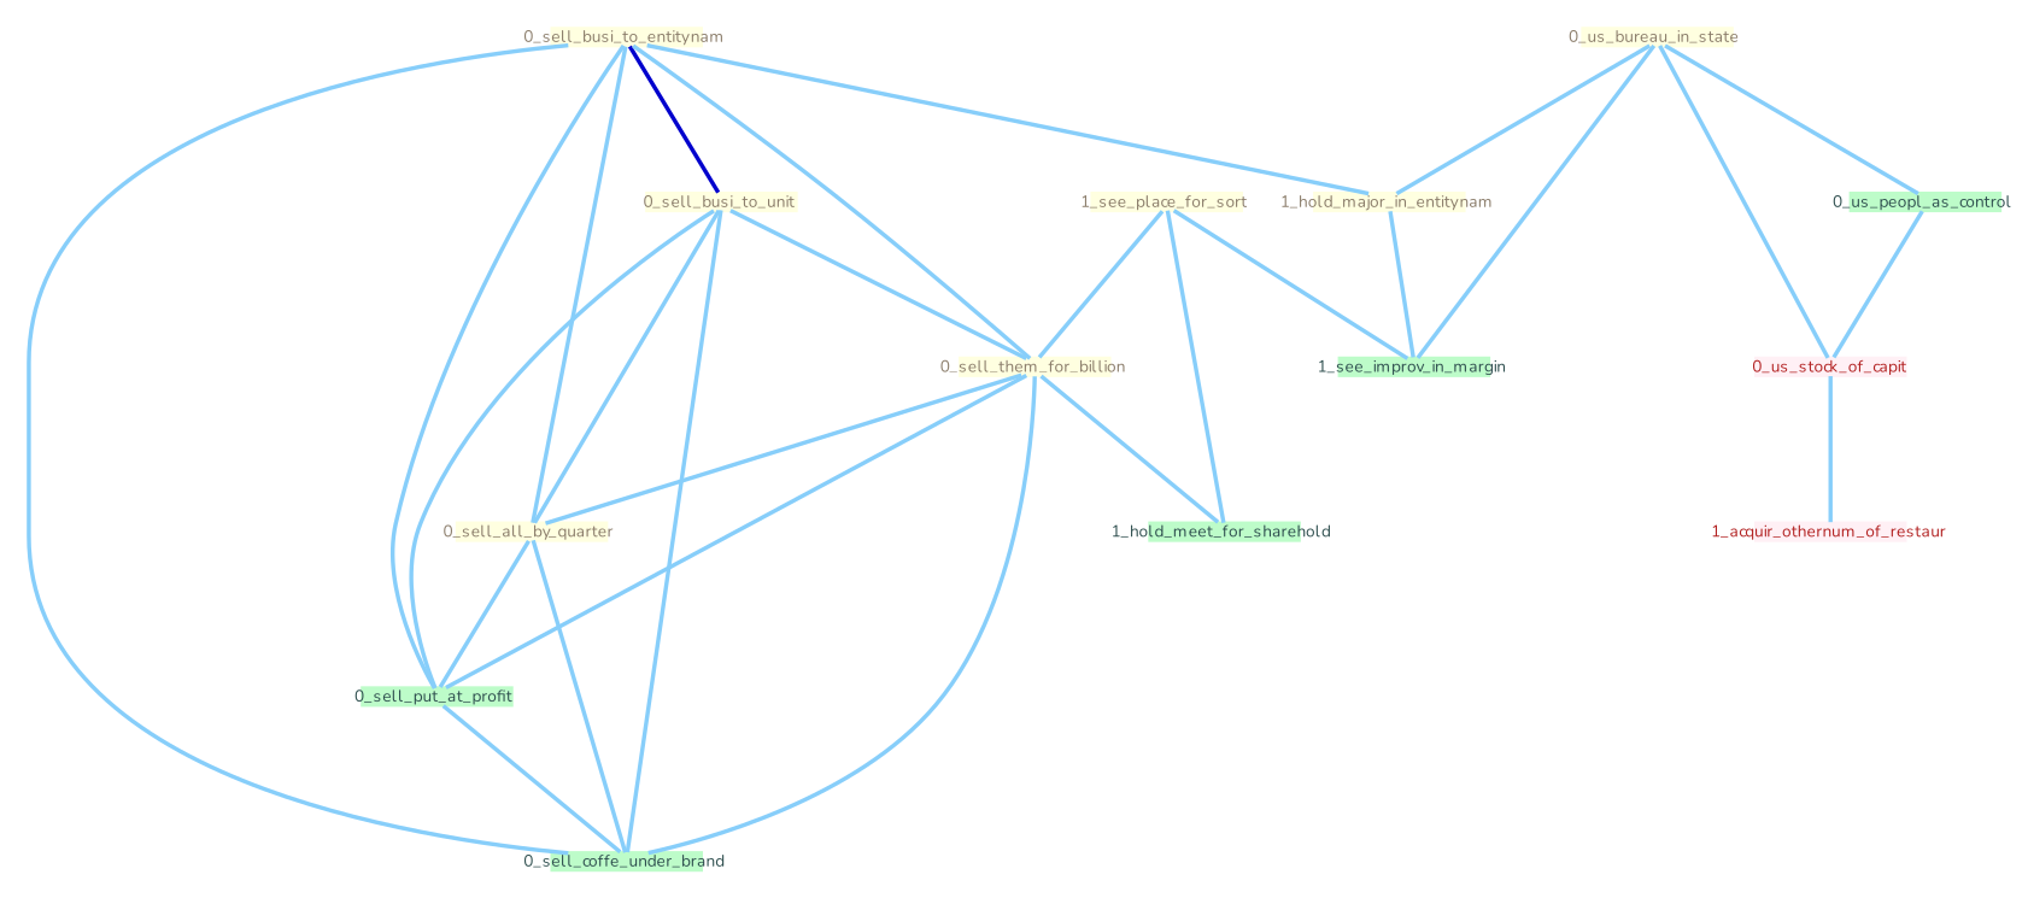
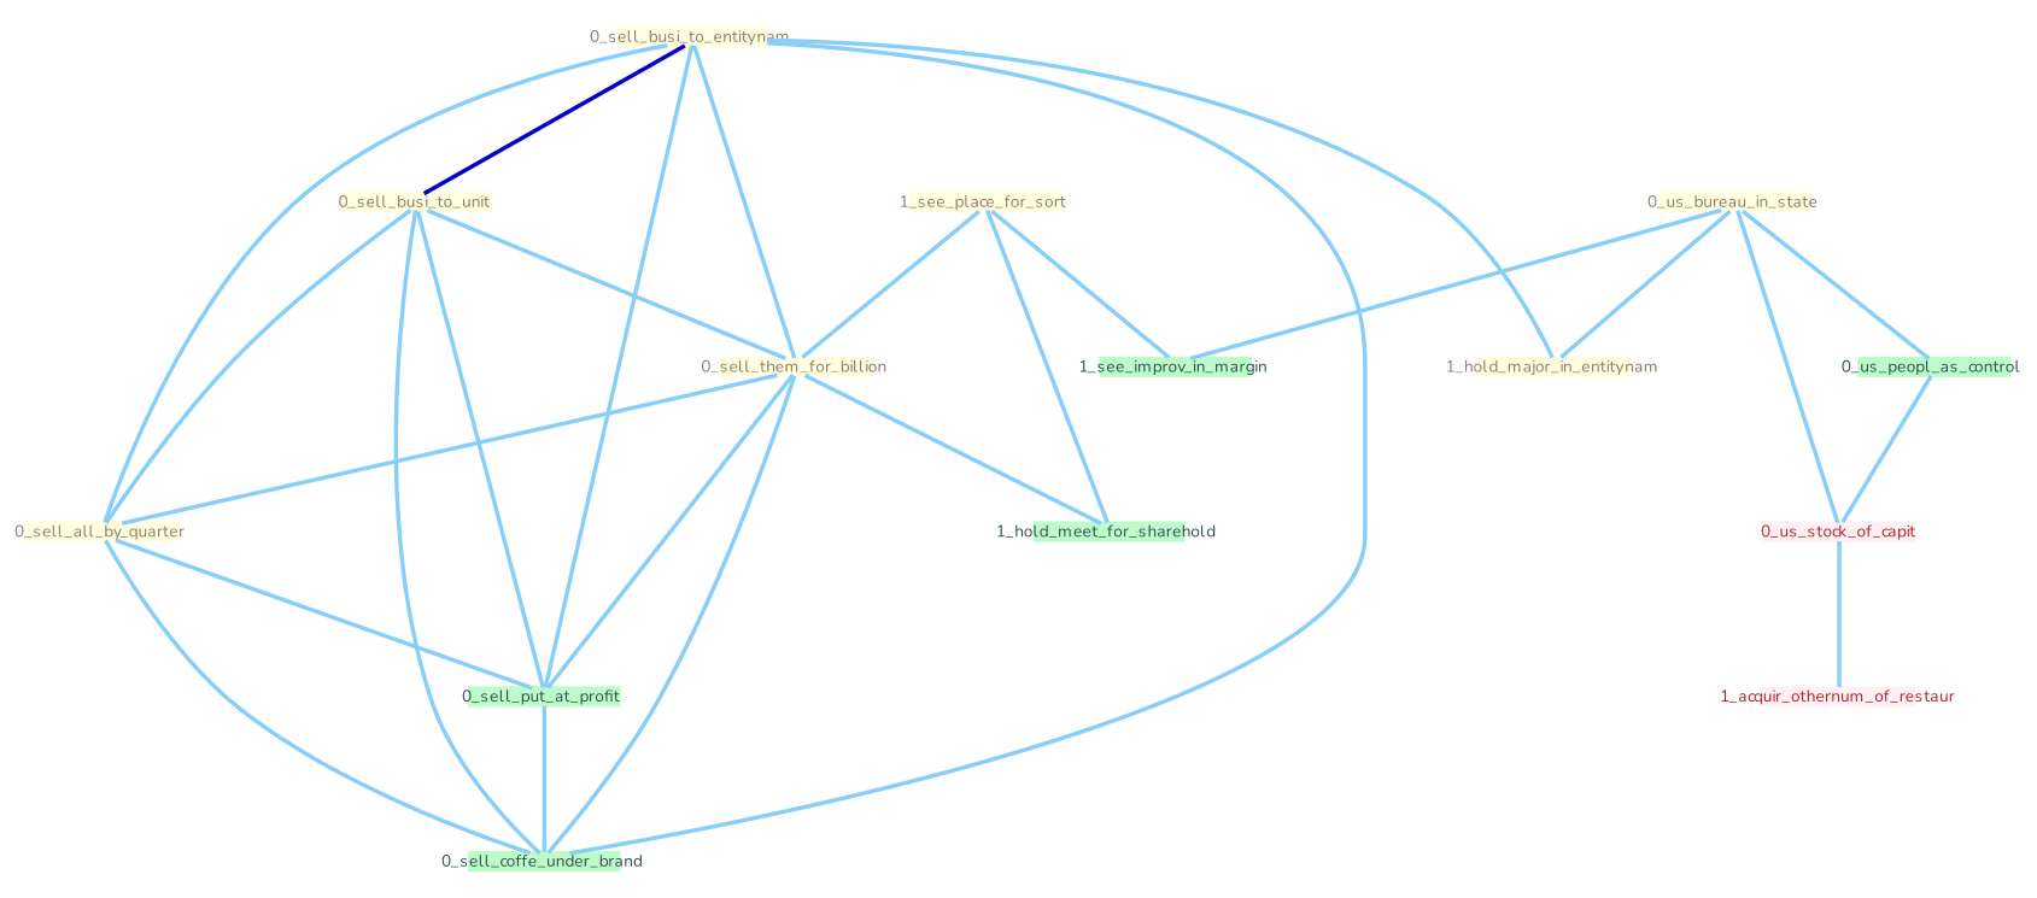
  graph {
    fontname=Nunito
    node [color="#ffffe0" fixedsize=true fontcolor="#8b7d6b" fontname=Nunito fontsize=4 shape=polygon style=filled]
    edge [color="#87cefa" fontname=Nunito w=1]
    "0_sell_busi_to_entitynam " [height=.06 width=.5]
    "0_us_bureau_in_state " [height=.06 width=.5]
    "0_sell_busi_to_unit " [height=.06 width=.5]
    "1_see_place_for_sort " [height=.06 width=.5]
    "0_sell_them_for_billion " [height=.06 width=.5]
    "0_sell_all_by_quarter " [height=.06 width=.5]
    "1_hold_major_in_entitynam " [height=.06 width=.5]
    n8 [color="#fff0f5" fontcolor="#b22222" height=.06 label="0_us_stock_of_capit" width=.5]
    "1_acquir_othernum_of_restaur " [color="#fff0f5" fontcolor="#b22222" height=.06 width=.5]
    "0_sell_put_at_profit " [color="#BDFCC9" fontcolor="#2f4f4f" height=.06 width=.5]
    "0_sell_coffe_under_brand " [color="#BDFCC9" fontcolor="#2f4f4f" height=.06 width=.5]
    "0_us_peopl_as_control " [color="#BDFCC9" fontcolor="#2f4f4f" height=.06 width=.5]
    "1_see_improv_in_margin " [color="#BDFCC9" fontcolor="#2f4f4f" height=.06 width=.5]
    "1_hold_meet_for_sharehold " [color="#BDFCC9" fontcolor="#2f4f4f" height=.06 width=.5]
    subgraph sub_1 {
      "0_sell_busi_to_entitynam "
      "0_us_bureau_in_state "
      "0_sell_busi_to_unit "
      "1_see_place_for_sort "
      "0_sell_them_for_billion "
      "0_sell_all_by_quarter "
      "1_hold_major_in_entitynam "
    }
    subgraph sub_2 {
      n8
      "1_acquir_othernum_of_restaur "
    }
    "0_sell_busi_to_entitynam " -- "0_sell_busi_to_unit " [color="#0000cd" w=3]
    "0_sell_busi_to_entitynam " -- "0_sell_them_for_billion "
    "0_sell_busi_to_entitynam " -- "0_sell_all_by_quarter "
    "0_sell_busi_to_entitynam " -- "1_hold_major_in_entitynam "
    "0_sell_busi_to_entitynam " -- "0_sell_put_at_profit "
    "0_sell_busi_to_entitynam " -- "0_sell_coffe_under_brand "
    "0_us_bureau_in_state " -- "1_hold_major_in_entitynam "
    "0_us_bureau_in_state " -- n8
    "0_us_bureau_in_state " -- "0_us_peopl_as_control "
    "0_us_bureau_in_state " -- "1_see_improv_in_margin "
    "0_sell_busi_to_unit " -- "0_sell_them_for_billion "
    "0_sell_busi_to_unit " -- "0_sell_all_by_quarter "
    "0_sell_busi_to_unit " -- "0_sell_put_at_profit "
    "0_sell_busi_to_unit " -- "0_sell_coffe_under_brand "
    "1_see_place_for_sort " -- "0_sell_them_for_billion "
    "1_see_place_for_sort " -- "1_see_improv_in_margin "
    "1_see_place_for_sort " -- "1_hold_meet_for_sharehold "
    "0_sell_them_for_billion " -- "0_sell_all_by_quarter "
    "0_sell_them_for_billion " -- "0_sell_put_at_profit "
    "0_sell_them_for_billion " -- "0_sell_coffe_under_brand "
    "0_sell_them_for_billion " -- "1_hold_meet_for_sharehold "
    "0_sell_all_by_quarter " -- "0_sell_put_at_profit "
    "0_sell_all_by_quarter " -- "0_sell_coffe_under_brand "
-   "1_hold_major_in_entitynam " -- "1_see_improv_in_margin "
    n8 -- "1_acquir_othernum_of_restaur "
    "0_sell_put_at_profit " -- "0_sell_coffe_under_brand "
    "0_us_peopl_as_control " -- n8
  }
